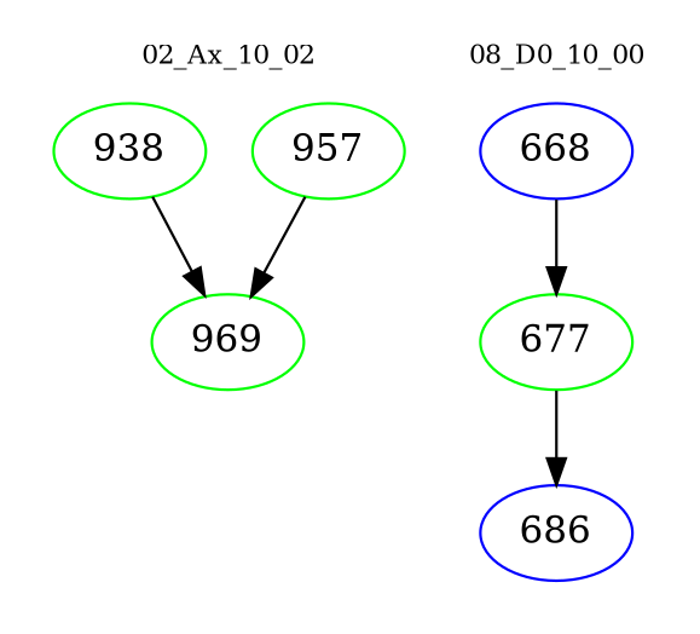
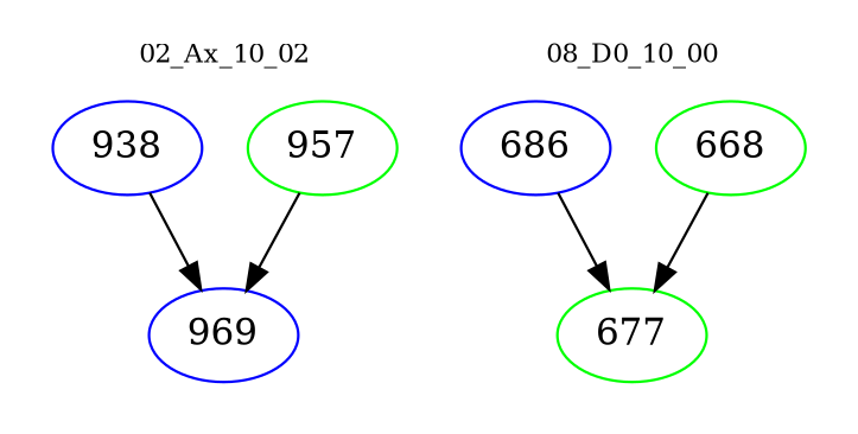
  digraph {
    node [color=green]
    edge [color=black]
    n1 [label=957]
-   n2 [label=938]
-   n3 [label=969]
-   n4 [color=blue label=668]
+   n2 [color=blue label=938]
+   n3 [color=blue label=969]
+   n4 [label=668]
    n5 [label=677]
    n6 [color=blue label=686]
    subgraph cluster_1 {
      color=white
      fontsize=10
      label="02_Ax_10_02"
      n1
      n2
      n3
    }
    subgraph cluster_2 {
      color=white
      fontsize=10
      label="08_D0_10_00"
      n4
      n5
      n6
    }
    n1 -> n3
    n2 -> n3
    n4 -> n5
-   n5 -> n6
+   n6 -> n5
  }
